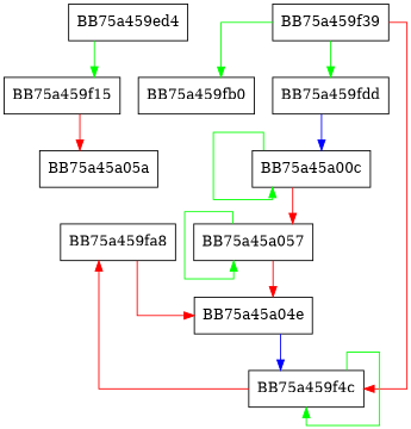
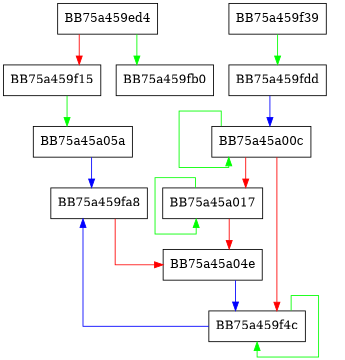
  digraph {
    splines=ortho
    node [shape=box]
    edge [color=green]
    BB75a459ed4
    BB75a459fb0
    BB75a459f15
    BB75a45a05a
    BB75a459fa8
    BB75a45a04e
    BB75a459f39
    BB75a459fdd
    BB75a459f4c
    BB75a45a00c
-   BB75a45a017 [label=BB75a45a057]
-   BB75a459f39 -> BB75a459fb0
-   BB75a459ed4 -> BB75a459f15
-   BB75a459f15 -> BB75a45a05a [color=red]
+   BB75a45a017
+   BB75a459ed4 -> BB75a459fb0
+   BB75a459ed4 -> BB75a459f15 [color=red]
+   BB75a459f15 -> BB75a45a05a
+   BB75a45a05a -> BB75a459fa8 [color=blue]
    BB75a459fa8 -> BB75a45a04e [color=red]
    BB75a45a04e -> BB75a459f4c [color=blue]
    BB75a459f39 -> BB75a459fdd
-   BB75a459f39 -> BB75a459f4c [color=red]
+   BB75a45a00c -> BB75a459f4c [color=red]
    BB75a459fdd -> BB75a45a00c [color=blue]
-   BB75a459f4c -> BB75a459fa8 [color=red]
+   BB75a459f4c -> BB75a459fa8 [color=blue]
    BB75a459f4c -> BB75a459f4c
    BB75a45a00c -> BB75a45a00c
    BB75a45a00c -> BB75a45a017 [color=red]
    BB75a45a017 -> BB75a45a04e [color=red]
    BB75a45a017 -> BB75a45a017
  }
